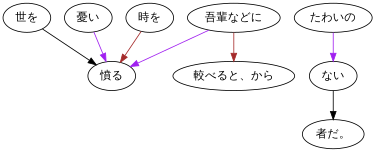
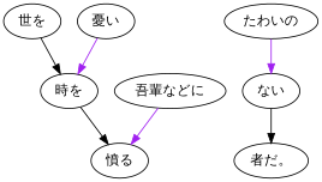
  digraph {
    edge [color=purple]
    n1 [label="世を"]
    n2 [label="憤る"]
    n3 [label="憂い"]
    n4 [label="時を"]
    n5 [label="吾輩などに"]
-   n6 [label="較べると、から"]
    n7 [label="者だ。"]
    n8 [label="たわいの"]
    n9 [label="ない"]
-   n1 -> n2 [color=black]
-   n3 -> n2
-   n4 -> n2 [color=brown]
+   n1 -> n4 [color=black]
+   n3 -> n4
+   n4 -> n2 [color=black]
    n5 -> n2
-   n5 -> n6 [color=brown]
    n8 -> n9
    n9 -> n7 [color=black]
  }
